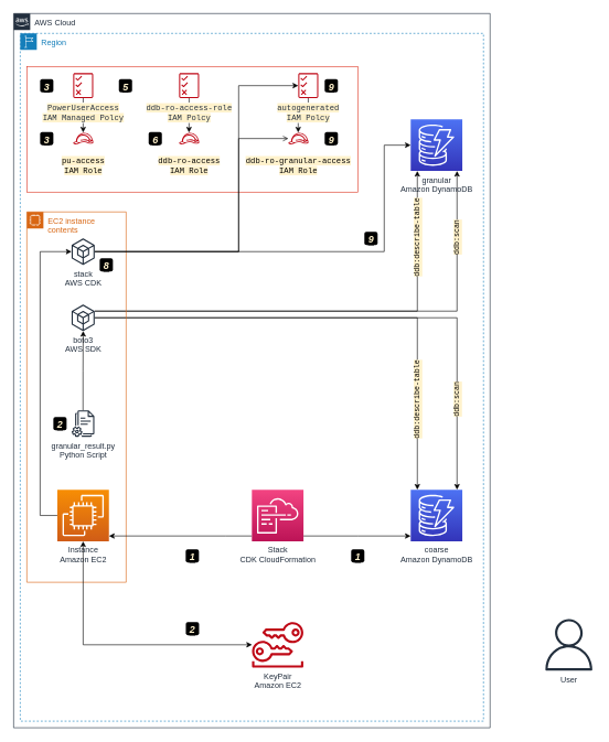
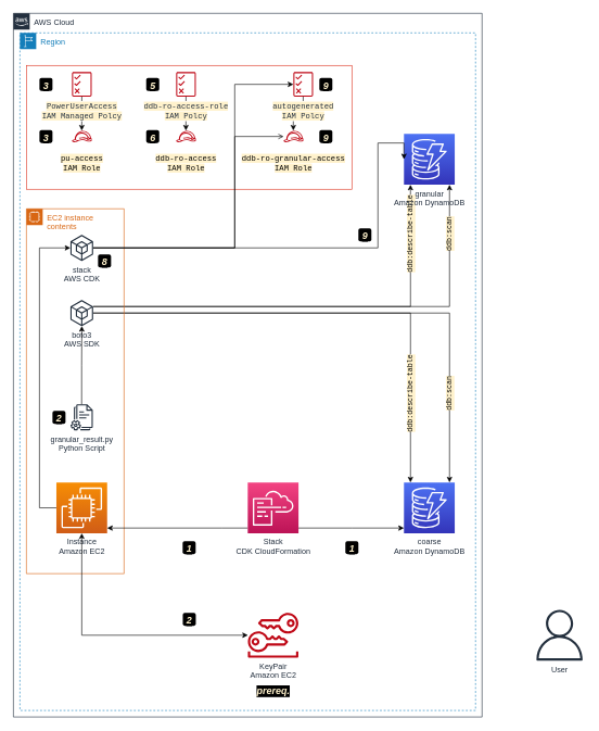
  <mxCell id="0" />
  <mxCell id="1" parent="0" />
  <mxCell id="2" value="" style="fillColor=none;strokeColor=#DD3522;verticalAlign=top;fontStyle=0;fontColor=#DD3522;labelBackgroundColor=#FFF2CC;fontFamily=Courier New;fontSize=11;html=1;" vertex="1" parent="1"><mxGeometry x="40" y="100" width="500" height="190" as="geometry" /></mxCell>
  <mxCell id="3" value="AWS Cloud" style="points=[[0,0],[0.25,0],[0.5,0],[0.75,0],[1,0],[1,0.25],[1,0.5],[1,0.75],[1,1],[0.75,1],[0.5,1],[0.25,1],[0,1],[0,0.75],[0,0.5],[0,0.25]];outlineConnect=0;gradientColor=none;html=1;whiteSpace=wrap;fontSize=12;fontStyle=0;container=0;pointerEvents=0;collapsible=0;recursiveResize=0;shape=mxgraph.aws4.group;grIcon=mxgraph.aws4.group_aws_cloud_alt;strokeColor=#232F3E;fillColor=none;verticalAlign=top;align=left;spacingLeft=30;fontColor=#232F3E;dashed=0;" vertex="1" parent="1"><mxGeometry x="20" width="720" height="1080" as="geometry" y="20" /></mxCell>
  <mxCell id="4" value="Region" style="points=[[0,0],[0.25,0],[0.5,0],[0.75,0],[1,0],[1,0.25],[1,0.5],[1,0.75],[1,1],[0.75,1],[0.5,1],[0.25,1],[0,1],[0,0.75],[0,0.5],[0,0.25]];outlineConnect=0;gradientColor=none;html=1;whiteSpace=wrap;fontSize=12;fontStyle=0;container=0;pointerEvents=0;collapsible=0;recursiveResize=0;shape=mxgraph.aws4.group;grIcon=mxgraph.aws4.group_region;strokeColor=#147EBA;fillColor=none;verticalAlign=top;align=left;spacingLeft=30;fontColor=#147EBA;dashed=1;" vertex="1" parent="1"><mxGeometry x="30" y="50" width="700" height="1040" as="geometry" /></mxCell>
  <mxCell id="5" style="edgeStyle=orthogonalEdgeStyle;rounded=0;orthogonalLoop=1;jettySize=auto;html=1;fontFamily=Courier New;fontSize=11;fontColor=#99004D;startArrow=none;startFill=0;endArrow=classic;endFill=1;" edge="1" parent="1" source="6" target="33"><mxGeometry relative="1" as="geometry"><Array as="points"><mxPoint x="60" y="779" /><mxPoint x="60" y="380" /></Array></mxGeometry></mxCell>
  <mxCell id="6" value="Instance&lt;br&gt;Amazon EC2" style="sketch=0;points=[[0,0,0],[0.25,0,0],[0.5,0,0],[0.75,0,0],[1,0,0],[0,1,0],[0.25,1,0],[0.5,1,0],[0.75,1,0],[1,1,0],[0,0.25,0],[0,0.5,0],[0,0.75,0],[1,0.25,0],[1,0.5,0],[1,0.75,0]];outlineConnect=0;fontColor=#232F3E;gradientColor=#F78E04;gradientDirection=north;fillColor=#D05C17;strokeColor=#ffffff;dashed=0;verticalLabelPosition=bottom;verticalAlign=top;align=center;html=1;fontSize=12;fontStyle=0;aspect=fixed;shape=mxgraph.aws4.resourceIcon;resIcon=mxgraph.aws4.ec2;" vertex="1" parent="1"><mxGeometry x="86" y="740" width="78" height="78" as="geometry" /></mxCell>
  <mxCell id="7" style="edgeStyle=orthogonalEdgeStyle;rounded=0;orthogonalLoop=1;jettySize=auto;html=1;" edge="1" parent="1" source="11" target="20"><mxGeometry relative="1" as="geometry"><Array as="points"><mxPoint x="690" y="480" /></Array></mxGeometry></mxCell>
  <mxCell id="8" style="edgeStyle=orthogonalEdgeStyle;rounded=0;orthogonalLoop=1;jettySize=auto;html=1;" edge="1" parent="1" source="11" target="19"><mxGeometry relative="1" as="geometry"><Array as="points"><mxPoint x="690" y="470" /></Array></mxGeometry></mxCell>
  <mxCell id="9" style="edgeStyle=orthogonalEdgeStyle;rounded=0;orthogonalLoop=1;jettySize=auto;html=1;" edge="1" parent="1" source="11" target="19"><mxGeometry relative="1" as="geometry"><Array as="points"><mxPoint x="630" y="470" /></Array></mxGeometry></mxCell>
  <mxCell id="10" style="edgeStyle=orthogonalEdgeStyle;rounded=0;orthogonalLoop=1;jettySize=auto;html=1;" edge="1" parent="1" source="11" target="20"><mxGeometry relative="1" as="geometry"><Array as="points"><mxPoint x="630" y="480" /></Array></mxGeometry></mxCell>
  <mxCell id="11" value="boto3&lt;br&gt;AWS SDK" style="sketch=0;outlineConnect=0;fontColor=#232F3E;gradientColor=none;fillColor=#232F3D;strokeColor=none;dashed=0;verticalLabelPosition=bottom;verticalAlign=top;align=center;html=1;fontSize=12;fontStyle=0;aspect=fixed;pointerEvents=1;shape=mxgraph.aws4.external_sdk;" vertex="1" parent="1"><mxGeometry x="107.57" y="460" width="34.87" height="40" as="geometry" /></mxCell>
  <mxCell id="12" style="edgeStyle=orthogonalEdgeStyle;rounded=0;orthogonalLoop=1;jettySize=auto;html=1;" edge="1" parent="1" source="17" target="11"><mxGeometry relative="1" as="geometry" /></mxCell>
  <mxCell id="13" value="ddb:describe-table" style="edgeLabel;html=1;align=center;verticalAlign=middle;resizable=0;points=[];labelBackgroundColor=#FFF2CC;fontFamily=Courier New;fontStyle=0;spacing=2;spacingTop=0;spacingLeft=0;spacingBottom=0;spacingRight=0;fontSize=11;horizontal=0;" vertex="1" connectable="0" parent="1"><mxGeometry x="630" y="360" as="geometry" /></mxCell>
  <mxCell id="14" value="ddb:describe-table" style="edgeLabel;html=1;align=center;verticalAlign=middle;resizable=0;points=[];labelBackgroundColor=#FFF2CC;fontFamily=Courier New;fontStyle=0;spacing=2;spacingTop=0;spacingLeft=0;spacingBottom=0;spacingRight=0;fontSize=11;horizontal=0;" vertex="1" connectable="0" parent="1"><mxGeometry x="630" y="605" as="geometry" /></mxCell>
  <mxCell id="15" value="ddb:scan" style="edgeLabel;html=1;align=center;verticalAlign=middle;resizable=0;points=[];labelBackgroundColor=#FFF2CC;fontFamily=Courier New;fontStyle=0;spacing=2;spacingTop=0;spacingLeft=0;spacingBottom=0;spacingRight=0;fontSize=11;horizontal=0;" vertex="1" connectable="0" parent="1"><mxGeometry x="690" y="360" as="geometry" /></mxCell>
  <mxCell id="16" value="ddb:scan" style="edgeLabel;html=1;align=center;verticalAlign=middle;resizable=0;points=[];labelBackgroundColor=#FFF2CC;fontFamily=Courier New;fontStyle=0;spacing=2;spacingTop=0;spacingLeft=0;spacingBottom=0;spacingRight=0;fontSize=11;horizontal=0;" vertex="1" connectable="0" parent="1"><mxGeometry x="690" y="605" as="geometry" /></mxCell>
  <mxCell id="17" value="granular_result.py&lt;br&gt;Python Script" style="sketch=0;outlineConnect=0;fontColor=#232F3E;gradientColor=none;fillColor=#232F3D;strokeColor=none;dashed=0;verticalLabelPosition=bottom;verticalAlign=top;align=center;html=1;fontSize=12;fontStyle=0;aspect=fixed;pointerEvents=1;shape=mxgraph.aws4.documents2;" vertex="1" parent="1"><mxGeometry x="107.57" y="620" width="34.36" height="40" as="geometry" /></mxCell>
  <mxCell id="18" value="EC2 instance contents" style="points=[[0,0],[0.25,0],[0.5,0],[0.75,0],[1,0],[1,0.25],[1,0.5],[1,0.75],[1,1],[0.75,1],[0.5,1],[0.25,1],[0,1],[0,0.75],[0,0.5],[0,0.25]];outlineConnect=0;gradientColor=none;html=1;whiteSpace=wrap;fontSize=12;fontStyle=0;container=0;pointerEvents=0;collapsible=0;recursiveResize=0;shape=mxgraph.aws4.group;grIcon=mxgraph.aws4.group_ec2_instance_contents;strokeColor=#D86613;fillColor=none;verticalAlign=top;align=left;spacingLeft=30;fontColor=#D86613;dashed=0;" vertex="1" parent="1"><mxGeometry x="40" y="320" width="150" height="560" as="geometry" /></mxCell>
- <mxCell id="19" value="granular&lt;br&gt;Amazon DynamoDB" style="sketch=0;points=[[0,0,0],[0.25,0,0],[0.5,0,0],[0.75,0,0],[1,0,0],[0,1,0],[0.25,1,0],[0.5,1,0],[0.75,1,0],[1,1,0],[0,0.25,0],[0,0.5,0],[0,0.75,0],[1,0.25,0],[1,0.5,0],[1,0.75,0]];outlineConnect=0;fontColor=#232F3E;gradientColor=#4D72F3;gradientDirection=north;fillColor=#3334B9;strokeColor=#ffffff;dashed=0;verticalLabelPosition=bottom;verticalAlign=top;align=center;html=1;fontSize=12;fontStyle=0;aspect=fixed;shape=mxgraph.aws4.resourceIcon;resIcon=mxgraph.aws4.dynamodb;" vertex="1" parent="1"><mxGeometry x="620" y="180" width="78" height="78" as="geometry" /></mxCell>
+ <mxCell id="19" value="granular&lt;br&gt;Amazon DynamoDB" style="sketch=0;points=[[0,0,0],[0.25,0,0],[0.5,0,0],[0.75,0,0],[1,0,0],[0,1,0],[0.25,1,0],[0.5,1,0],[0.75,1,0],[1,1,0],[0,0.25,0],[0,0.5,0],[0,0.75,0],[1,0.25,0],[1,0.5,0],[1,0.75,0]];outlineConnect=0;fontColor=#232F3E;gradientColor=#4D72F3;gradientDirection=north;fillColor=#3334B9;strokeColor=#ffffff;dashed=0;verticalLabelPosition=bottom;verticalAlign=top;align=center;html=1;fontSize=12;fontStyle=0;aspect=fixed;shape=mxgraph.aws4.resourceIcon;resIcon=mxgraph.aws4.dynamodb;" vertex="1" parent="1"><mxGeometry x="620" y="205" width="78" height="78" as="geometry" /></mxCell>
  <mxCell id="20" value="coarse&lt;br&gt;Amazon DynamoDB" style="sketch=0;points=[[0,0,0],[0.25,0,0],[0.5,0,0],[0.75,0,0],[1,0,0],[0,1,0],[0.25,1,0],[0.5,1,0],[0.75,1,0],[1,1,0],[0,0.25,0],[0,0.5,0],[0,0.75,0],[1,0.25,0],[1,0.5,0],[1,0.75,0]];outlineConnect=0;fontColor=#232F3E;gradientColor=#4D72F3;gradientDirection=north;fillColor=#3334B9;strokeColor=#ffffff;dashed=0;verticalLabelPosition=bottom;verticalAlign=top;align=center;html=1;fontSize=12;fontStyle=0;aspect=fixed;shape=mxgraph.aws4.resourceIcon;resIcon=mxgraph.aws4.dynamodb;" vertex="1" parent="1"><mxGeometry x="620" y="740" width="78" height="78" as="geometry" /></mxCell>
  <mxCell id="21" value="&lt;font face=&quot;Courier New&quot; style=&quot;background-color: rgb(255 , 242 , 204)&quot; color=&quot;#000000&quot;&gt;pu-access&lt;br&gt;IAM Role&lt;/font&gt;" style="sketch=0;outlineConnect=0;fontColor=#232F3E;gradientColor=none;fillColor=#BF0816;strokeColor=none;dashed=0;verticalLabelPosition=bottom;verticalAlign=top;align=center;html=1;fontSize=12;fontStyle=0;aspect=fixed;pointerEvents=1;shape=mxgraph.aws4.role;fontFamily=Helvetica;" vertex="1" parent="1"><mxGeometry x="110" y="190" width="30.21" height="38" as="geometry" /></mxCell>
  <mxCell id="22" value="&lt;font face=&quot;Courier New&quot; style=&quot;background-color: rgb(255 , 242 , 204)&quot; color=&quot;#000000&quot;&gt;ddb-ro-access&lt;br&gt;IAM Role&lt;/font&gt;" style="sketch=0;outlineConnect=0;fontColor=#232F3E;gradientColor=none;fillColor=#BF0816;strokeColor=none;dashed=0;verticalLabelPosition=bottom;verticalAlign=top;align=center;html=1;fontSize=12;fontStyle=0;aspect=fixed;pointerEvents=1;shape=mxgraph.aws4.role;fontFamily=Helvetica;" vertex="1" parent="1"><mxGeometry x="270" y="190" width="30.21" height="38" as="geometry" /></mxCell>
  <mxCell id="23" value="&lt;font face=&quot;Courier New&quot; style=&quot;background-color: rgb(255 , 242 , 204)&quot; color=&quot;#000000&quot;&gt;ddb-ro-granular-access&lt;br&gt;IAM Role&lt;/font&gt;" style="sketch=0;outlineConnect=0;fontColor=#232F3E;gradientColor=none;fillColor=#BF0816;strokeColor=none;dashed=0;verticalLabelPosition=bottom;verticalAlign=top;align=center;html=1;fontSize=12;fontStyle=0;aspect=fixed;pointerEvents=1;shape=mxgraph.aws4.role;fontFamily=Helvetica;" vertex="1" parent="1"><mxGeometry x="435.11" y="190" width="30.21" height="38" as="geometry" /></mxCell>
  <mxCell id="24" style="edgeStyle=orthogonalEdgeStyle;rounded=0;orthogonalLoop=1;jettySize=auto;html=1;entryX=0.17;entryY=0.526;entryDx=0;entryDy=0;entryPerimeter=0;fontFamily=Courier New;fontSize=11;fontColor=#99004D;startArrow=none;startFill=0;endArrow=classic;endFill=1;" edge="1" parent="1" source="25" target="2"><mxGeometry relative="1" as="geometry" /></mxCell>
  <mxCell id="25" value="&lt;font face=&quot;Courier New&quot; style=&quot;background-color: rgb(255 , 242 , 204)&quot;&gt;PowerUserAccess&lt;br&gt;IAM Managed Polcy&lt;/font&gt;" style="sketch=0;outlineConnect=0;fontColor=#232F3E;gradientColor=none;fillColor=#BF0816;strokeColor=none;dashed=0;verticalLabelPosition=bottom;verticalAlign=top;align=center;html=1;fontSize=12;fontStyle=0;aspect=fixed;pointerEvents=1;shape=mxgraph.aws4.permissions;labelBackgroundColor=#FFFFFF;fontFamily=Helvetica;" vertex="1" parent="1"><mxGeometry x="110" y="110" width="30.21" height="38" as="geometry" /></mxCell>
  <mxCell id="26" style="edgeStyle=orthogonalEdgeStyle;rounded=0;orthogonalLoop=1;jettySize=auto;html=1;entryX=0.49;entryY=0.526;entryDx=0;entryDy=0;entryPerimeter=0;fontFamily=Courier New;fontSize=11;fontColor=#99004D;startArrow=none;startFill=0;endArrow=classic;endFill=1;" edge="1" parent="1" source="27" target="2"><mxGeometry relative="1" as="geometry" /></mxCell>
  <mxCell id="27" value="&lt;font face=&quot;Courier New&quot; style=&quot;background-color: rgb(255 , 242 , 204)&quot;&gt;ddb-ro-access-role&lt;br&gt;IAM&amp;nbsp;Polcy&lt;/font&gt;" style="sketch=0;outlineConnect=0;fontColor=#232F3E;gradientColor=none;fillColor=#BF0816;strokeColor=none;dashed=0;verticalLabelPosition=bottom;verticalAlign=top;align=center;html=1;fontSize=12;fontStyle=0;aspect=fixed;pointerEvents=1;shape=mxgraph.aws4.permissions;labelBackgroundColor=#FFFFFF;fontFamily=Helvetica;" vertex="1" parent="1"><mxGeometry x="270" y="110" width="30.21" height="38" as="geometry" /></mxCell>
  <mxCell id="28" style="edgeStyle=orthogonalEdgeStyle;rounded=0;orthogonalLoop=1;jettySize=auto;html=1;entryX=0.82;entryY=0.526;entryDx=0;entryDy=0;entryPerimeter=0;fontFamily=Courier New;fontSize=11;fontColor=#99004D;startArrow=none;startFill=0;endArrow=classic;endFill=1;" edge="1" parent="1" source="29" target="2"><mxGeometry relative="1" as="geometry" /></mxCell>
  <mxCell id="29" value="&lt;font face=&quot;Courier New&quot; style=&quot;background-color: rgb(255 , 242 , 204)&quot;&gt;autogenerated&lt;br&gt;IAM Polcy&lt;/font&gt;" style="sketch=0;outlineConnect=0;fontColor=#232F3E;gradientColor=none;fillColor=#BF0816;strokeColor=none;dashed=0;verticalLabelPosition=bottom;verticalAlign=top;align=center;html=1;fontSize=12;fontStyle=0;aspect=fixed;pointerEvents=1;shape=mxgraph.aws4.permissions;labelBackgroundColor=#FFFFFF;fontFamily=Helvetica;" vertex="1" parent="1"><mxGeometry x="450.11" y="110" width="30.21" height="38" as="geometry" /></mxCell>
  <mxCell id="30" style="edgeStyle=orthogonalEdgeStyle;rounded=0;orthogonalLoop=1;jettySize=auto;html=1;fontFamily=Courier New;fontSize=11;fontColor=#99004D;startArrow=none;startFill=0;endArrow=classic;endFill=1;" edge="1" parent="1" source="33" target="29"><mxGeometry relative="1" as="geometry"><Array as="points"><mxPoint x="360" y="380" /><mxPoint x="360" y="129" /></Array></mxGeometry></mxCell>
  <mxCell id="31" style="edgeStyle=orthogonalEdgeStyle;rounded=0;orthogonalLoop=1;jettySize=auto;html=1;fontFamily=Courier New;fontSize=11;fontColor=#99004D;startArrow=none;startFill=0;endArrow=open;endFill=1;" edge="1" parent="1" source="33" target="23"><mxGeometry relative="1" as="geometry"><Array as="points"><mxPoint x="360" y="380" /><mxPoint x="360" y="209" /></Array></mxGeometry></mxCell>
  <mxCell id="32" style="edgeStyle=orthogonalEdgeStyle;rounded=0;orthogonalLoop=1;jettySize=auto;html=1;entryX=0;entryY=0.5;entryDx=0;entryDy=0;entryPerimeter=0;fontFamily=Courier New;fontSize=11;fontColor=#99004D;startArrow=none;startFill=0;endArrow=classic;endFill=1;" edge="1" parent="1" source="33" target="19"><mxGeometry relative="1" as="geometry"><Array as="points"><mxPoint x="580" y="380" /><mxPoint x="580" y="219" /></Array></mxGeometry></mxCell>
  <mxCell id="33" value="stack&lt;br&gt;AWS CDK" style="sketch=0;outlineConnect=0;fontColor=#232F3E;gradientColor=none;fillColor=#232F3D;strokeColor=none;dashed=0;verticalLabelPosition=bottom;verticalAlign=top;align=center;html=1;fontSize=12;fontStyle=0;aspect=fixed;pointerEvents=1;shape=mxgraph.aws4.external_sdk;" vertex="1" parent="1"><mxGeometry x="107.57" y="360" width="34.87" height="40" as="geometry" /></mxCell>
  <mxCell id="34" style="edgeStyle=orthogonalEdgeStyle;rounded=0;orthogonalLoop=1;jettySize=auto;html=1;fontFamily=Helvetica;fontSize=11;fontColor=#99004D;startArrow=classic;startFill=1;endArrow=classic;endFill=1;" edge="1" parent="1" source="35" target="6"><mxGeometry relative="1" as="geometry" /></mxCell>
  <mxCell id="35" value="&lt;span style=&quot;&quot;&gt;KeyPair&lt;br&gt;Amazon EC2&lt;/span&gt;" style="sketch=0;outlineConnect=0;fontColor=#232F3E;gradientColor=none;fillColor=#BF0816;strokeColor=none;dashed=0;verticalLabelPosition=bottom;verticalAlign=top;align=center;html=1;fontSize=12;fontStyle=0;aspect=fixed;pointerEvents=1;shape=mxgraph.aws4.long_term_security_credential;labelBackgroundColor=default;fontFamily=Helvetica;" vertex="1" parent="1"><mxGeometry x="380" y="940" width="78" height="69" as="geometry" /></mxCell>
  <mxCell id="36" style="edgeStyle=orthogonalEdgeStyle;rounded=0;orthogonalLoop=1;jettySize=auto;html=1;fontFamily=Helvetica;fontSize=11;fontColor=#99004D;startArrow=none;startFill=0;endArrow=classic;endFill=1;" edge="1" parent="1" source="38" target="6"><mxGeometry relative="1" as="geometry"><Array as="points"><mxPoint x="340" y="810" /><mxPoint x="340" y="810" /></Array></mxGeometry></mxCell>
  <mxCell id="37" style="edgeStyle=orthogonalEdgeStyle;rounded=0;orthogonalLoop=1;jettySize=auto;html=1;fontFamily=Helvetica;fontSize=11;fontColor=#99004D;startArrow=none;startFill=0;endArrow=classic;endFill=1;" edge="1" parent="1" source="38" target="20"><mxGeometry relative="1" as="geometry"><Array as="points"><mxPoint x="540" y="810" /><mxPoint x="540" y="810" /></Array></mxGeometry></mxCell>
  <mxCell id="38" value="Stack&lt;br&gt;CDK CloudFormation" style="sketch=0;points=[[0,0,0],[0.25,0,0],[0.5,0,0],[0.75,0,0],[1,0,0],[0,1,0],[0.25,1,0],[0.5,1,0],[0.75,1,0],[1,1,0],[0,0.25,0],[0,0.5,0],[0,0.75,0],[1,0.25,0],[1,0.5,0],[1,0.75,0]];points=[[0,0,0],[0.25,0,0],[0.5,0,0],[0.75,0,0],[1,0,0],[0,1,0],[0.25,1,0],[0.5,1,0],[0.75,1,0],[1,1,0],[0,0.25,0],[0,0.5,0],[0,0.75,0],[1,0.25,0],[1,0.5,0],[1,0.75,0]];outlineConnect=0;fontColor=#232F3E;gradientColor=#F34482;gradientDirection=north;fillColor=#BC1356;strokeColor=#ffffff;dashed=0;verticalLabelPosition=bottom;verticalAlign=top;align=center;html=1;fontSize=12;fontStyle=0;aspect=fixed;shape=mxgraph.aws4.resourceIcon;resIcon=mxgraph.aws4.cloudformation;labelBackgroundColor=default;fontFamily=Helvetica;" vertex="1" parent="1"><mxGeometry x="380" y="740" width="78" height="78" as="geometry" /></mxCell>
  <mxCell id="39" value="User" style="sketch=0;outlineConnect=0;fontColor=#232F3E;gradientColor=none;fillColor=#232F3D;strokeColor=none;dashed=0;verticalLabelPosition=bottom;verticalAlign=top;align=center;html=1;fontSize=12;fontStyle=0;aspect=fixed;pointerEvents=1;shape=mxgraph.aws4.user;labelBackgroundColor=default;fontFamily=Helvetica;" vertex="1" parent="1"><mxGeometry x="820" y="935.5" width="78" height="78" as="geometry" /></mxCell>
+ <mxCell id="40" value="&lt;i style=&quot;font-size: 15px;&quot;&gt;&lt;b style=&quot;font-size: 15px;&quot;&gt;prereq.&lt;/b&gt;&lt;/i&gt;" style="text;html=1;align=center;verticalAlign=middle;resizable=0;points=[];autosize=1;strokeColor=none;fillColor=none;fontSize=15;fontFamily=Helvetica;fontColor=#FFF2CC;labelBackgroundColor=#000000;" vertex="1" parent="1"><mxGeometry x="384" y="1050" width="70" height="20" as="geometry" /></mxCell>
  <mxCell id="41" value="&lt;div&gt;&lt;b&gt;&lt;i&gt;1&lt;/i&gt;&lt;/b&gt;&lt;/div&gt;" style="text;html=1;align=center;verticalAlign=middle;resizable=0;points=[];autosize=1;strokeColor=none;fillColor=#000000;fontSize=15;fontFamily=Helvetica;fontColor=#FFF2CC;labelBackgroundColor=#000000;spacingBottom=-1;rounded=1;" vertex="1" parent="1"><mxGeometry x="280" y="830" width="20" height="20" as="geometry" /></mxCell>
  <mxCell id="42" value="&lt;div&gt;&lt;b&gt;&lt;i&gt;1&lt;/i&gt;&lt;/b&gt;&lt;/div&gt;" style="text;html=1;align=center;verticalAlign=middle;resizable=0;points=[];autosize=1;strokeColor=none;fillColor=#000000;fontSize=15;fontFamily=Helvetica;fontColor=#FFF2CC;labelBackgroundColor=#000000;spacingBottom=-1;rounded=1;" vertex="1" parent="1"><mxGeometry x="530" y="830" width="20" height="20" as="geometry" /></mxCell>
  <mxCell id="43" value="&lt;div&gt;&lt;b&gt;&lt;i&gt;2&lt;/i&gt;&lt;/b&gt;&lt;/div&gt;" style="text;html=1;align=center;verticalAlign=middle;resizable=0;points=[];autosize=1;strokeColor=none;fillColor=#000000;fontSize=15;fontFamily=Helvetica;fontColor=#FFF2CC;labelBackgroundColor=#000000;spacingBottom=-1;rounded=1;" vertex="1" parent="1"><mxGeometry x="280.21" y="940" width="20" height="20" as="geometry" /></mxCell>
  <mxCell id="44" value="&lt;div&gt;&lt;b&gt;&lt;i&gt;2&lt;/i&gt;&lt;/b&gt;&lt;/div&gt;" style="text;html=1;align=center;verticalAlign=middle;resizable=0;points=[];autosize=1;strokeColor=none;fillColor=#000000;fontSize=15;fontFamily=Helvetica;fontColor=#FFF2CC;labelBackgroundColor=#000000;spacingBottom=-1;rounded=1;" vertex="1" parent="1"><mxGeometry x="80" y="630" width="20" height="20" as="geometry" /></mxCell>
  <mxCell id="45" value="&lt;div&gt;&lt;b&gt;&lt;i&gt;3&lt;/i&gt;&lt;/b&gt;&lt;/div&gt;" style="text;html=1;align=center;verticalAlign=middle;resizable=0;points=[];autosize=1;strokeColor=none;fillColor=#000000;fontSize=15;fontFamily=Helvetica;fontColor=#FFF2CC;labelBackgroundColor=#000000;spacingBottom=-1;rounded=1;" vertex="1" parent="1"><mxGeometry x="60" y="119" width="20" height="20" as="geometry" /></mxCell>
  <mxCell id="46" value="&lt;div&gt;&lt;b&gt;&lt;i&gt;3&lt;/i&gt;&lt;/b&gt;&lt;/div&gt;" style="text;html=1;align=center;verticalAlign=middle;resizable=0;points=[];autosize=1;strokeColor=none;fillColor=#000000;fontSize=15;fontFamily=Helvetica;fontColor=#FFF2CC;labelBackgroundColor=#000000;spacingBottom=-1;rounded=1;" vertex="1" parent="1"><mxGeometry x="60" y="199" width="20" height="20" as="geometry" /></mxCell>
- <mxCell id="47" value="&lt;div&gt;&lt;b&gt;&lt;i&gt;5&lt;/i&gt;&lt;/b&gt;&lt;/div&gt;" style="text;html=1;align=center;verticalAlign=middle;resizable=0;points=[];autosize=1;strokeColor=none;fillColor=#000000;fontSize=15;fontFamily=Helvetica;fontColor=#FFF2CC;labelBackgroundColor=#000000;spacingBottom=-1;rounded=1;" vertex="1" parent="1"><mxGeometry x="179" y="119" width="20" height="20" as="geometry" /></mxCell>
+ <mxCell id="47" value="&lt;div&gt;&lt;b&gt;&lt;i&gt;5&lt;/i&gt;&lt;/b&gt;&lt;/div&gt;" style="text;html=1;align=center;verticalAlign=middle;resizable=0;points=[];autosize=1;strokeColor=none;fillColor=#000000;fontSize=15;fontFamily=Helvetica;fontColor=#FFF2CC;labelBackgroundColor=#000000;spacingBottom=-1;rounded=1;" vertex="1" parent="1"><mxGeometry x="224" y="119" width="20" height="20" as="geometry" /></mxCell>
  <mxCell id="48" value="&lt;div&gt;&lt;b&gt;&lt;i&gt;6&lt;/i&gt;&lt;/b&gt;&lt;/div&gt;" style="text;html=1;align=center;verticalAlign=middle;resizable=0;points=[];autosize=1;strokeColor=none;fillColor=#000000;fontSize=15;fontFamily=Helvetica;fontColor=#FFF2CC;labelBackgroundColor=#000000;spacingBottom=-1;rounded=1;" vertex="1" parent="1"><mxGeometry x="224" y="199" width="20" height="20" as="geometry" /></mxCell>
  <mxCell id="49" value="&lt;div&gt;&lt;b&gt;&lt;i&gt;8&lt;/i&gt;&lt;/b&gt;&lt;/div&gt;" style="text;html=1;align=center;verticalAlign=middle;resizable=0;points=[];autosize=1;strokeColor=none;fillColor=#000000;fontSize=15;fontFamily=Helvetica;fontColor=#FFF2CC;labelBackgroundColor=#000000;spacingBottom=-1;rounded=1;" vertex="1" parent="1"><mxGeometry x="150" y="390" width="20" height="20" as="geometry" /></mxCell>
  <mxCell id="50" value="&lt;div&gt;&lt;b&gt;&lt;i&gt;9&lt;/i&gt;&lt;/b&gt;&lt;/div&gt;" style="text;html=1;align=center;verticalAlign=middle;resizable=0;points=[];autosize=1;strokeColor=none;fillColor=#000000;fontSize=15;fontFamily=Helvetica;fontColor=#FFF2CC;labelBackgroundColor=#000000;spacingBottom=-1;rounded=1;" vertex="1" parent="1"><mxGeometry x="490" y="119" width="20" height="20" as="geometry" /></mxCell>
  <mxCell id="51" value="&lt;div&gt;&lt;b&gt;&lt;i&gt;9&lt;/i&gt;&lt;/b&gt;&lt;/div&gt;" style="text;html=1;align=center;verticalAlign=middle;resizable=0;points=[];autosize=1;strokeColor=none;fillColor=#000000;fontSize=15;fontFamily=Helvetica;fontColor=#FFF2CC;labelBackgroundColor=#000000;spacingBottom=-1;rounded=1;" vertex="1" parent="1"><mxGeometry x="490" y="199" width="20" height="20" as="geometry" /></mxCell>
  <mxCell id="52" value="&lt;div&gt;&lt;b&gt;&lt;i&gt;9&lt;/i&gt;&lt;/b&gt;&lt;/div&gt;" style="text;html=1;align=center;verticalAlign=middle;resizable=0;points=[];autosize=1;strokeColor=none;fillColor=#000000;fontSize=15;fontFamily=Helvetica;fontColor=#FFF2CC;labelBackgroundColor=#000000;spacingBottom=-1;rounded=1;" vertex="1" parent="1"><mxGeometry x="550" y="350" width="20" height="20" as="geometry" /></mxCell>
